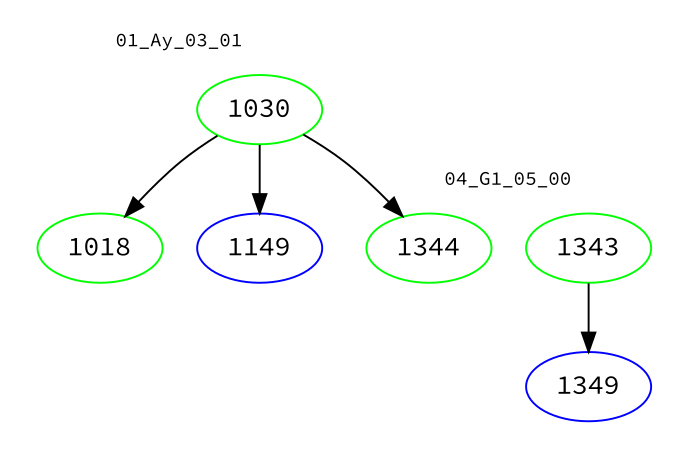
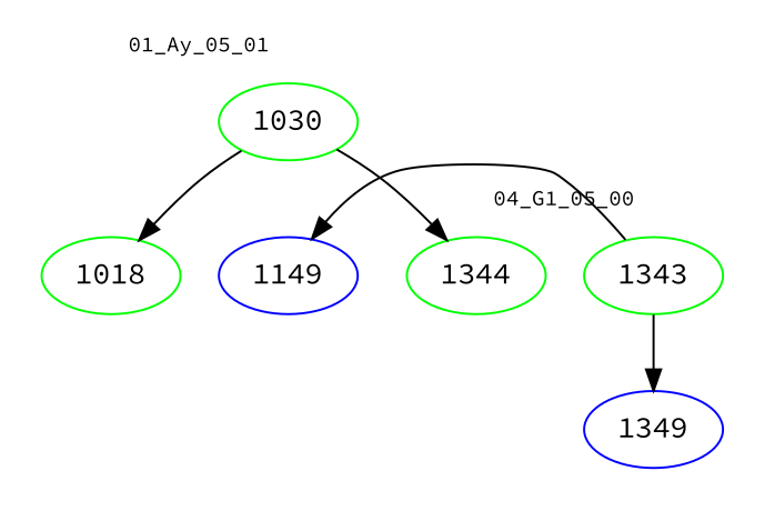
  digraph {
    fontname="Source Code Pro"
    node [color=green fontname="Source Code Pro"]
    edge [color=black fontname="Source Code Pro"]
    n1 [label=1030]
    n2 [label=1018]
    n3 [color=blue label=1149]
    n4 [label=1343]
    n5 [color=blue label=1349]
    n6 [label=1344]
    subgraph cluster_1 {
      color=white
      fontsize=10
-     label="01_Ay_03_01"
+     label="01_Ay_05_01"
      n1
      n2
      n3
    }
    subgraph cluster_2 {
      color=white
      fontsize=10
      label="04_G1_05_00"
      n4
      n5
      n6
    }
    n1 -> n2
-   n1 -> n3
+   n4 -> n3
    n1 -> n6
    n4 -> n5
  }
